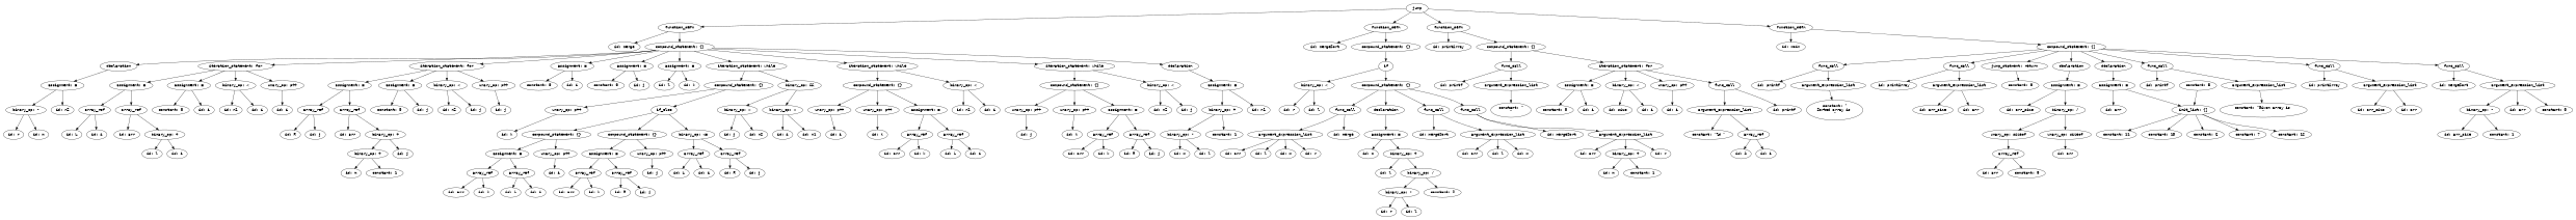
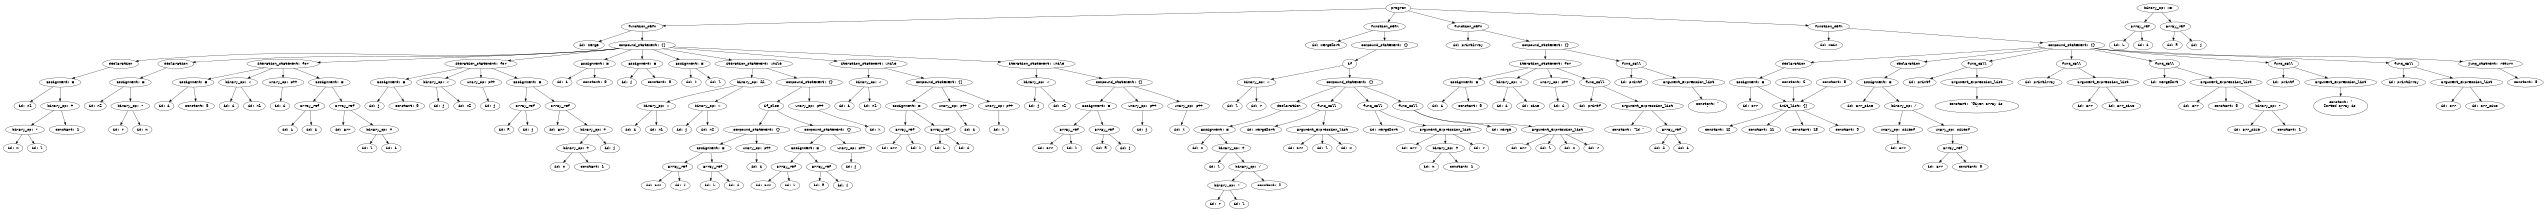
  strict digraph {
    fontname="DejaVu Sans Mono"
    node [fontname="DejaVu Sans Mono"]
    edge [fontname="DejaVu Sans Mono"]
-   n1 [height=0.5 label=jump width=1.1389]
+   n1 [height=0.5 label=program width=1.1389]
    n2 [height=0.5 label=function_defn width=1.6667]
    n3 [height=0.5 label=function_defn width=1.6667]
    n4 [height=0.5 label=function_defn width=1.6667]
    n5 [height=0.5 label=function_defn width=1.6667]
    n6 [height=0.5 label="id: merge" width=1.25]
    n7 [height=0.5 label="compound_statement: {}" width=2.7984]
    n8 [height=0.5 label="id: mergeSort" width=1.6667]
    n9 [height=0.5 label="compound_statement: {}" width=2.7984]
    n10 [height=0.5 label="id: printArray" width=1.6667]
    n11 [height=0.5 label="compound_statement: {}" width=2.7984]
    n12 [height=0.5 label="id: main" width=1.125]
    n13 [height=0.5 label="compound_statement: {}" width=2.7984]
    n14 [height=0.5 label=declaration width=1.3902]
    n15 [height=0.5 label=declaration width=1.3902]
    n16 [height=0.5 label="iteration_statement: for" width=2.5998]
    n17 [height=0.5 label="iteration_statement: for" width=2.5998]
    n18 [height=0.5 label="assignment: =" width=1.6971]
    n19 [height=0.5 label="assignment: =" width=1.6971]
    n20 [height=0.5 label="assignment: =" width=1.6971]
    n21 [height=0.5 label="iteration_statement: while" width=2.8525]
    n22 [height=0.5 label="iteration_statement: while" width=2.8525]
    n23 [height=0.5 label="iteration_statement: while" width=2.8525]
    n24 [height=0.5 label=if width=0.75]
    n25 [height=0.5 label="iteration_statement: for" width=2.5998]
    n26 [height=0.5 label=func_call width=1.2096]
    n27 [height=0.5 label=declaration width=1.3902]
    n28 [height=0.5 label=declaration width=1.3902]
    n29 [height=0.5 label=func_call width=1.2096]
    n30 [height=0.5 label=func_call width=1.2096]
    n31 [height=0.5 label=func_call width=1.2096]
    n32 [height=0.5 label=func_call width=1.2096]
    n33 [height=0.5 label=func_call width=1.2096]
    n34 [height=0.5 label="jump_statment: return" width=2.4914]
    n35 [height=0.5 label="assignment: =" width=1.6971]
    n36 [height=0.5 label="assignment: =" width=1.6971]
    n37 [height=0.5 label="assignment: =" width=1.6971]
    n38 [height=0.5 label="binary_op: <" width=1.5707]
    n39 [height=0.5 label="unary_op: p++" width=1.7693]
    n40 [height=0.5 label="assignment: =" width=1.6971]
    n41 [height=0.5 label="assignment: =" width=1.6971]
    n42 [height=0.5 label="binary_op: <" width=1.5707]
    n43 [height=0.5 label="unary_op: p++" width=1.7693]
    n44 [height=0.5 label="assignment: =" width=1.6971]
    n45 [height=0.5 label="id: i" width=0.75]
    n46 [height=0.5 label="constant: 0" width=1.375]
    n47 [height=0.5 label="id: j" width=0.75]
    n48 [height=0.5 label="constant: 0" width=1.375]
    n49 [height=0.5 label="id: k" width=0.75]
    n50 [height=0.5 label="id: l" width=0.75]
    n51 [height=0.5 label="binary_op: &&" width=1.8234]
    n52 [height=0.5 label="compound_statement: {}" width=2.7984]
    n53 [height=0.5 label="binary_op: <" width=1.5707]
    n54 [height=0.5 label="compound_statement: {}" width=2.7984]
    n55 [height=0.5 label="binary_op: <" width=1.5707]
    n56 [height=0.5 label="compound_statement: {}" width=2.7984]
    n57 [height=0.5 label="binary_op: <" width=1.5707]
    n58 [height=0.5 label="compound_statement: {}" width=2.7984]
    n59 [height=0.5 label="assignment: =" width=1.6971]
    n60 [height=0.5 label="binary_op: <" width=1.5707]
    n61 [height=0.5 label="unary_op: p++" width=1.7693]
    n62 [height=0.5 label=func_call width=1.2096]
    n63 [height=0.5 label="id: printf" width=1.1735]
    n64 [height=0.5 label=argument_expression_list width=2.8194]
    n65 [height=0.5 label="assignment: =" width=1.6971]
    n66 [height=0.5 label="assignment: =" width=1.6971]
    n67 [height=0.5 label="id: printf" width=1.1735]
    n68 [height=0.5 label=argument_expression_list width=2.8194]
    n69 [height=0.5 label="id: printArray" width=1.6667]
    n70 [height=0.5 label=argument_expression_list width=2.8194]
    n71 [height=0.5 label="id: mergeSort" width=1.6667]
    n72 [height=0.5 label=argument_expression_list width=2.8194]
    n73 [height=0.5 label="id: printf" width=1.1735]
    n74 [height=0.5 label=argument_expression_list width=2.8194]
    n75 [height=0.5 label="id: printArray" width=1.6667]
    n76 [height=0.5 label=argument_expression_list width=2.8194]
    n77 [height=0.5 label="constant: 0" width=1.375]
    n78 [height=0.5 label="id: n1" width=0.86659]
    n79 [height=0.5 label="binary_op: +" width=1.5707]
    n80 [height=0.5 label="id: n2" width=0.86659]
    n81 [height=0.5 label="binary_op: -" width=1.5]
    n82 [height=0.5 label="id: i" width=0.75]
    n83 [height=0.5 label="constant: 0" width=1.375]
    n84 [height=0.5 label="id: i" width=0.75]
    n85 [height=0.5 label="id: n1" width=0.86659]
    n86 [height=0.5 label="id: i" width=0.75]
    n87 [height=0.5 label=array_ref width=1.1944]
    n88 [height=0.5 label=array_ref width=1.1944]
    n89 [height=0.5 label="id: j" width=0.75]
    n90 [height=0.5 label="constant: 0" width=1.375]
    n91 [height=0.5 label="id: j" width=0.75]
    n92 [height=0.5 label="id: n2" width=0.86659]
    n93 [height=0.5 label="id: j" width=0.75]
    n94 [height=0.5 label=array_ref width=1.1944]
    n95 [height=0.5 label=array_ref width=1.1944]
    n96 [height=0.5 label="binary_op: <" width=1.5707]
    n97 [height=0.5 label="binary_op: <" width=1.5707]
    n98 [height=0.5 label=if_else width=0.95833]
    n99 [height=0.5 label="unary_op: p++" width=1.7693]
    n100 [height=0.5 label="id: i" width=0.75]
    n101 [height=0.5 label="id: n1" width=0.86659]
    n102 [height=0.5 label="assignment: =" width=1.6971]
    n103 [height=0.5 label="unary_op: p++" width=1.7693]
    n104 [height=0.5 label="unary_op: p++" width=1.7693]
    n105 [height=0.5 label="id: j" width=0.75]
    n106 [height=0.5 label="id: n2" width=0.86659]
    n107 [height=0.5 label="assignment: =" width=1.6971]
    n108 [height=0.5 label="unary_op: p++" width=1.7693]
    n109 [height=0.5 label="unary_op: p++" width=1.7693]
    n110 [height=0.5 label="id: l" width=0.75]
    n111 [height=0.5 label="id: r" width=0.75]
    n112 [height=0.5 label=declaration width=1.3902]
    n113 [height=0.5 label=func_call width=1.2096]
    n114 [height=0.5 label=func_call width=1.2096]
    n115 [height=0.5 label=func_call width=1.2096]
    n116 [height=0.5 label="id: i" width=0.75]
    n117 [height=0.5 label="constant: 0" width=1.375]
    n118 [height=0.5 label="id: i" width=0.75]
    n119 [height=0.5 label="id: size" width=1.0139]
    n120 [height=0.5 label="id: i" width=0.75]
    n121 [height=0.5 label="id: printf" width=1.1735]
    n122 [height=0.5 label=argument_expression_list width=2.8194]
    n123 [height=0.75 label="constant: \"\n\"" width=1.4722]
    n124 [height=0.5 label="id: arr" width=0.90278]
    n125 [height=0.5 label="init_list: {}" width=1.4306]
    n126 [height=0.5 label="id: arr_size" width=1.3902]
    n127 [height=0.5 label="binary_op: /" width=1.5]
    n128 [height=0.75 label="constant: \"Given array is \n\"" width=3.0694]
    n129 [height=0.5 label="id: arr" width=0.90278]
    n130 [height=0.5 label="id: arr_size" width=1.3902]
    n131 [height=0.5 label="id: arr" width=0.90278]
    n132 [height=0.5 label="constant: 0" width=1.375]
    n133 [height=0.5 label="binary_op: -" width=1.5]
    n134 [height=1.0417 label="constant: \"\nSorted array is \n\"" width=1.963]
    n135 [height=0.5 label="id: arr" width=0.90278]
    n136 [height=0.5 label="id: arr_size" width=1.3902]
    n137 [height=0.5 label="binary_op: -" width=1.5]
    n138 [height=0.5 label="constant: 1" width=1.375]
    n139 [height=0.5 label="id: r" width=0.75]
    n140 [height=0.5 label="id: m" width=0.83333]
    n141 [height=0.5 label="id: L" width=0.77778]
    n142 [height=0.5 label="id: i" width=0.75]
    n143 [height=0.5 label="id: arr" width=0.90278]
    n144 [height=0.5 label="binary_op: +" width=1.5707]
    n145 [height=0.5 label="id: R" width=0.79437]
    n146 [height=0.5 label="id: j" width=0.75]
    n147 [height=0.5 label="id: arr" width=0.90278]
    n148 [height=0.5 label="binary_op: +" width=1.5707]
    n149 [height=0.5 label="id: i" width=0.75]
    n150 [height=0.5 label="id: n1" width=0.86659]
    n151 [height=0.5 label="id: j" width=0.75]
    n152 [height=0.5 label="id: n2" width=0.86659]
    n153 [height=0.5 label="binary_op: <=" width=1.7151]
    n154 [height=0.5 label="compound_statement: {}" width=2.7984]
    n155 [height=0.5 label="compound_statement: {}" width=2.7984]
    n156 [height=0.5 label="id: k" width=0.75]
    n157 [height=0.5 label=array_ref width=1.1944]
    n158 [height=0.5 label=array_ref width=1.1944]
    n159 [height=0.5 label="id: i" width=0.75]
    n160 [height=0.5 label="id: k" width=0.75]
    n161 [height=0.5 label=array_ref width=1.1944]
    n162 [height=0.5 label=array_ref width=1.1944]
    n163 [height=0.5 label="id: j" width=0.75]
    n164 [height=0.5 label="id: k" width=0.75]
    n165 [height=0.5 label="assignment: =" width=1.6971]
    n166 [height=0.5 label="id: mergeSort" width=1.6667]
    n167 [height=0.5 label=argument_expression_list width=2.8194]
    n168 [height=0.5 label="id: mergeSort" width=1.6667]
    n169 [height=0.5 label=argument_expression_list width=2.8194]
    n170 [height=0.5 label="id: merge" width=1.25]
    n171 [height=0.5 label=argument_expression_list width=2.8194]
    n172 [height=0.5 label="constant: \"%d \"" width=1.8776]
    n173 [height=0.5 label=array_ref width=1.1944]
    n174 [height=0.5 label="constant: 12" width=1.5]
    n175 [height=0.5 label="constant: 11" width=1.5]
    n176 [height=0.5 label="constant: 13" width=1.5]
    n177 [height=0.5 label="constant: 6" width=1.375]
-   n178 [height=0.5 label="constant: 7" width=1.375]
+   n178 [height=0.5 label="constant: 9" width=1.375]
    n179 [height=0.5 label="unary_op: sizeof" width=1.9318]
    n180 [height=0.5 label="unary_op: sizeof" width=1.9318]
    n181 [height=0.5 label="id: arr_size" width=1.3902]
    n182 [height=0.5 label="constant: 1" width=1.375]
    n183 [height=0.5 label="id: m" width=0.83333]
    n184 [height=0.5 label="id: l" width=0.75]
    n185 [height=0.5 label="id: l" width=0.75]
    n186 [height=0.5 label="id: i" width=0.75]
    n187 [height=0.5 label="binary_op: +" width=1.5707]
    n188 [height=0.5 label="id: j" width=0.75]
    n189 [height=0.5 label=array_ref width=1.1944]
    n190 [height=0.5 label=array_ref width=1.1944]
    n191 [height=0.5 label="assignment: =" width=1.6971]
    n192 [height=0.5 label="unary_op: p++" width=1.7693]
    n193 [height=0.5 label="assignment: =" width=1.6971]
    n194 [height=0.5 label="unary_op: p++" width=1.7693]
    n195 [height=0.5 label="id: arr" width=0.90278]
    n196 [height=0.5 label="id: k" width=0.75]
    n197 [height=0.5 label="id: L" width=0.77778]
    n198 [height=0.5 label="id: i" width=0.75]
    n199 [height=0.5 label="id: arr" width=0.90278]
    n200 [height=0.5 label="id: k" width=0.75]
    n201 [height=0.5 label="id: R" width=0.79437]
    n202 [height=0.5 label="id: j" width=0.75]
    n203 [height=0.5 label="id: m" width=0.83333]
    n204 [height=0.5 label="binary_op: +" width=1.5707]
    n205 [height=0.5 label="id: arr" width=0.90278]
    n206 [height=0.5 label="id: l" width=0.75]
    n207 [height=0.5 label="id: m" width=0.83333]
    n208 [height=0.5 label="id: arr" width=0.90278]
    n209 [height=0.5 label="binary_op: +" width=1.5707]
    n210 [height=0.5 label="id: r" width=0.75]
    n211 [height=0.5 label="id: arr" width=0.90278]
    n212 [height=0.5 label="id: l" width=0.75]
    n213 [height=0.5 label="id: m" width=0.83333]
    n214 [height=0.5 label="id: r" width=0.75]
    n215 [height=0.5 label="id: A" width=0.79437]
    n216 [height=0.5 label="id: i" width=0.75]
    n217 [height=0.5 label="constant: 5" width=1.375]
    n218 [height=0.5 label="id: arr" width=0.90278]
    n219 [height=0.5 label=array_ref width=1.1944]
    n220 [height=0.5 label="id: m" width=0.83333]
    n221 [height=0.5 label="constant: 1" width=1.375]
    n222 [height=0.5 label="id: L" width=0.77778]
    n223 [height=0.5 label="id: i" width=0.75]
    n224 [height=0.5 label="id: R" width=0.79437]
    n225 [height=0.5 label="id: j" width=0.75]
    n226 [height=0.5 label=array_ref width=1.1944]
    n227 [height=0.5 label=array_ref width=1.1944]
    n228 [height=0.5 label="id: i" width=0.75]
    n229 [height=0.5 label=array_ref width=1.1944]
    n230 [height=0.5 label=array_ref width=1.1944]
    n231 [height=0.5 label="id: j" width=0.75]
    n232 [height=0.5 label="id: l" width=0.75]
    n233 [height=0.5 label="binary_op: /" width=1.5]
    n234 [height=0.5 label="id: m" width=0.83333]
    n235 [height=0.5 label="constant: 1" width=1.375]
    n236 [height=0.5 label="id: arr" width=0.90278]
    n237 [height=0.5 label="constant: 0" width=1.375]
    n238 [height=0.5 label="id: arr" width=0.90278]
    n239 [height=0.5 label="id: k" width=0.75]
    n240 [height=0.5 label="id: L" width=0.77778]
    n241 [height=0.5 label="id: i" width=0.75]
    n242 [height=0.5 label="id: arr" width=0.90278]
    n243 [height=0.5 label="id: k" width=0.75]
    n244 [height=0.5 label="id: R" width=0.79437]
    n245 [height=0.5 label="id: j" width=0.75]
    n246 [height=0.5 label="binary_op: -" width=1.5]
    n247 [height=0.5 label="constant: 2" width=1.375]
    n248 [height=0.5 label="id: r" width=0.75]
    n249 [height=0.5 label="id: l" width=0.75]
    n1 -> n2
    n1 -> n3
    n1 -> n4
    n1 -> n5
    n2 -> n6
    n2 -> n7
    n3 -> n8
    n3 -> n9
    n4 -> n10
    n4 -> n11
    n5 -> n12
    n5 -> n13
    n7 -> n14
    n7 -> n15
    n7 -> n16
    n7 -> n17
    n7 -> n18
    n7 -> n19
    n7 -> n20
    n7 -> n21
    n7 -> n22
    n7 -> n23
    n9 -> n24
    n11 -> n25
    n11 -> n26
    n13 -> n27
    n13 -> n28
    n13 -> n29
    n13 -> n30
    n13 -> n31
    n13 -> n32
    n13 -> n33
    n13 -> n34
    n14 -> n35
    n15 -> n36
    n16 -> n37
    n16 -> n38
    n16 -> n39
    n16 -> n40
    n17 -> n41
    n17 -> n42
    n17 -> n43
    n17 -> n44
    n18 -> n45
    n18 -> n46
    n19 -> n47
    n19 -> n48
    n20 -> n49
    n20 -> n50
    n21 -> n51
    n21 -> n52
    n22 -> n53
    n22 -> n54
    n23 -> n55
    n23 -> n56
    n24 -> n57
    n24 -> n58
    n25 -> n59
    n25 -> n60
    n25 -> n61
    n25 -> n62
    n26 -> n63
    n26 -> n64
    n27 -> n65
    n28 -> n66
    n29 -> n67
    n29 -> n68
    n30 -> n69
    n30 -> n70
    n31 -> n71
    n31 -> n72
    n32 -> n73
    n32 -> n74
    n33 -> n75
    n33 -> n76
    n34 -> n77
    n35 -> n78
    n35 -> n79
    n36 -> n80
    n36 -> n81
    n37 -> n82
    n37 -> n83
    n38 -> n84
    n38 -> n85
    n39 -> n86
    n40 -> n87
    n40 -> n88
    n41 -> n89
    n41 -> n90
    n42 -> n91
    n42 -> n92
    n43 -> n93
    n44 -> n94
    n44 -> n95
    n51 -> n96
    n51 -> n97
    n52 -> n98
    n52 -> n99
    n53 -> n100
    n53 -> n101
    n54 -> n102
    n54 -> n103
    n54 -> n104
    n55 -> n105
    n55 -> n106
    n56 -> n107
    n56 -> n108
    n56 -> n109
    n57 -> n110
    n57 -> n111
    n58 -> n112
    n58 -> n113
    n58 -> n114
    n58 -> n115
    n59 -> n116
    n59 -> n117
    n60 -> n118
    n60 -> n119
    n61 -> n120
    n62 -> n121
    n62 -> n122
    n64 -> n123
    n65 -> n124
    n65 -> n125
    n66 -> n126
    n66 -> n127
    n68 -> n128
    n70 -> n129
    n70 -> n130
    n72 -> n131
    n72 -> n132
    n72 -> n133
    n74 -> n134
    n76 -> n135
    n76 -> n136
    n79 -> n137
    n79 -> n138
    n81 -> n139
    n81 -> n140
    n87 -> n141
    n87 -> n142
    n88 -> n143
    n88 -> n144
    n94 -> n145
    n94 -> n146
    n95 -> n147
    n95 -> n148
    n96 -> n149
    n96 -> n150
    n97 -> n151
    n97 -> n152
-   n98 -> n153
    n98 -> n154
    n98 -> n155
    n99 -> n156
    n102 -> n157
    n102 -> n158
    n103 -> n159
    n104 -> n160
    n107 -> n161
    n107 -> n162
    n108 -> n163
    n109 -> n164
    n112 -> n165
    n113 -> n166
    n113 -> n167
    n114 -> n168
    n114 -> n169
    n115 -> n170
    n115 -> n171
    n122 -> n172
    n122 -> n173
    n125 -> n174
    n125 -> n175
    n125 -> n176
-   n125 -> n177
+   n177 -> n125
    n125 -> n178
    n127 -> n179
    n127 -> n180
    n133 -> n181
    n133 -> n182
    n137 -> n183
    n137 -> n184
    n144 -> n185
    n144 -> n186
    n148 -> n187
    n148 -> n188
    n153 -> n189
    n153 -> n190
    n154 -> n191
    n154 -> n192
    n155 -> n193
    n155 -> n194
    n157 -> n195
    n157 -> n196
    n158 -> n197
    n158 -> n198
    n161 -> n199
    n161 -> n200
    n162 -> n201
    n162 -> n202
    n165 -> n203
    n165 -> n204
    n167 -> n205
    n167 -> n206
    n167 -> n207
    n169 -> n208
    n169 -> n209
    n169 -> n210
    n171 -> n211
    n171 -> n212
    n171 -> n213
    n171 -> n214
    n173 -> n215
    n173 -> n216
    n179 -> n218
    n180 -> n219
    n187 -> n220
    n187 -> n221
    n189 -> n222
    n189 -> n223
    n190 -> n224
    n190 -> n225
    n191 -> n226
    n191 -> n227
    n192 -> n228
    n193 -> n229
    n193 -> n230
    n194 -> n231
    n204 -> n232
    n204 -> n233
    n209 -> n234
    n209 -> n235
    n217 -> n125
    n219 -> n236
    n219 -> n237
    n226 -> n238
    n226 -> n239
    n227 -> n240
    n227 -> n241
    n229 -> n242
    n229 -> n243
    n230 -> n244
    n230 -> n245
    n233 -> n246
    n233 -> n247
    n246 -> n248
    n246 -> n249
  }
